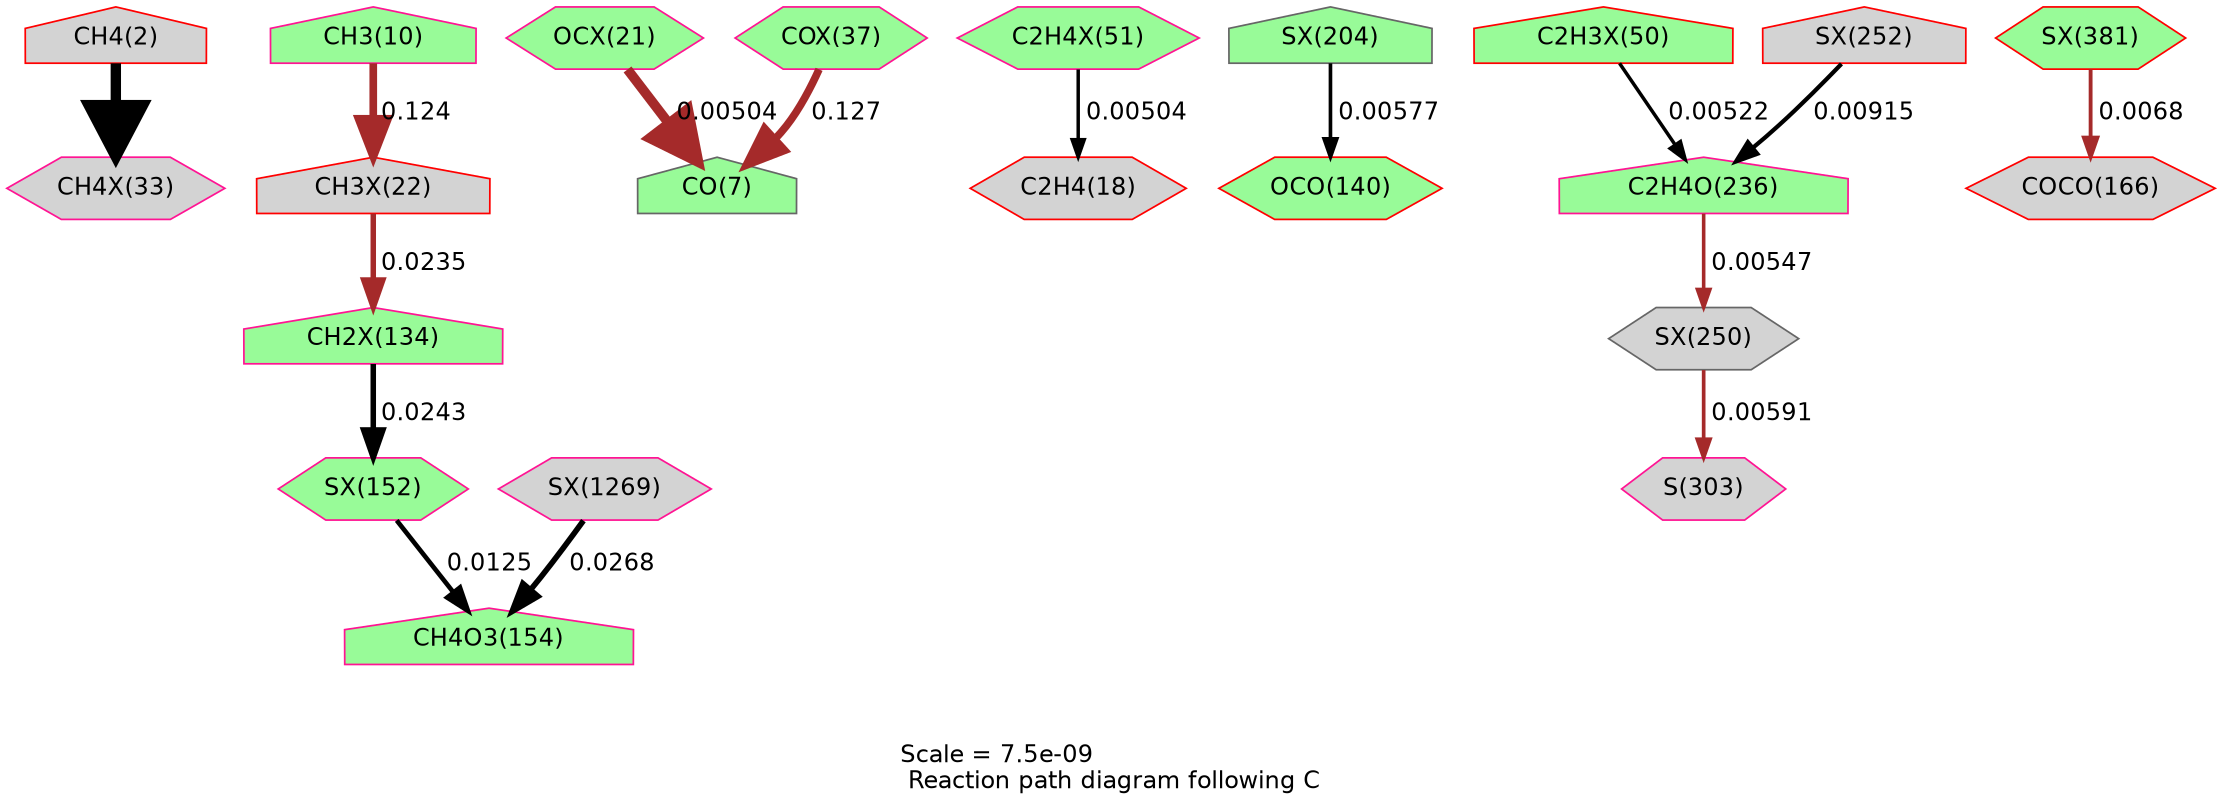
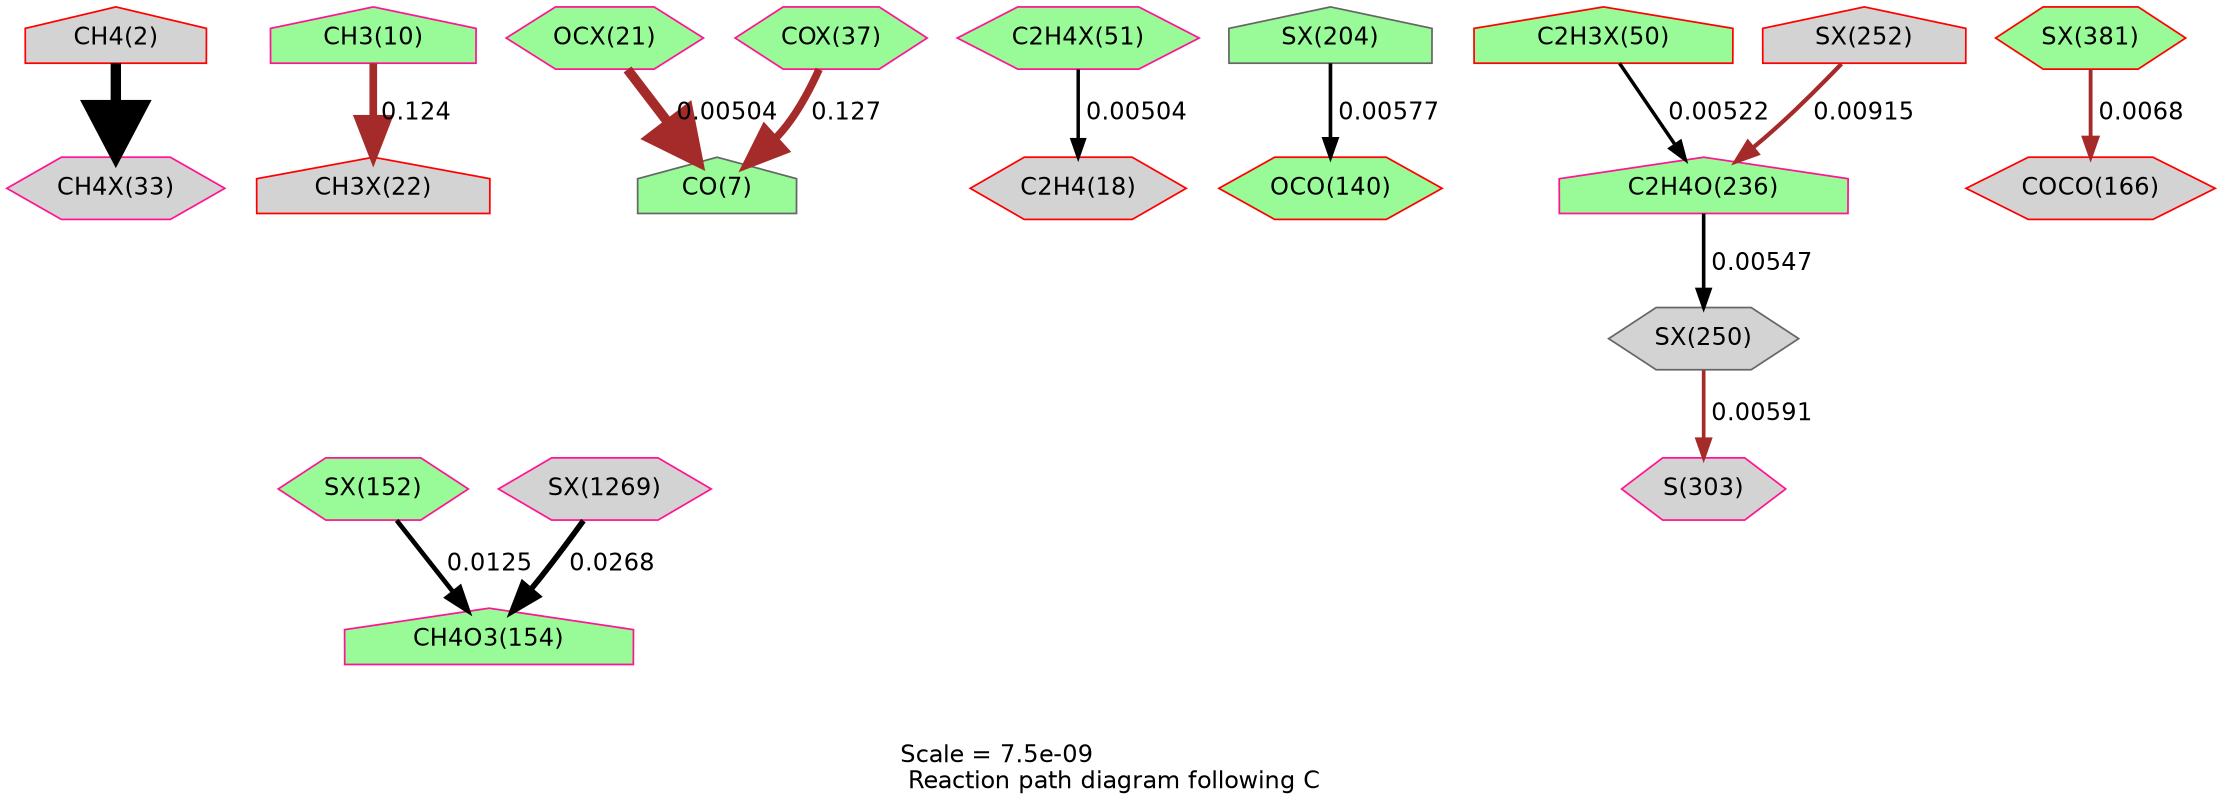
  digraph {
    fontname=Helvetica
    label="Scale = 7.5e-09\l Reaction path diagram following C"
    node [color=deeppink fillcolor=palegreen fontname=Helvetica shape=hexagon style=filled]
    edge [color=brown fontname=Helvetica]
    n1 [color=red fillcolor=lightgrey label="CH4(2)" shape=house]
    n2 [fillcolor=lightgrey label="CH4X(33)"]
    n3 [label="CH3(10)" shape=house]
    n4 [color=red fillcolor=lightgrey label="CH3X(22)" shape=house]
-   n5 [label="CH2X(134)" shape=house]
    n6 [label="SX(152)"]
    n7 [label="CH4O3(154)" shape=house]
    n8 [label="OCX(21)"]
    n9 [color=gray40 label="CO(7)" shape=house]
    n10 [label="COX(37)"]
    n11 [label="C2H4X(51)"]
    n12 [color=red fillcolor=lightgrey label="C2H4(18)"]
    n13 [color=gray40 label="SX(204)" shape=house]
    n14 [color=red label="OCO(140)"]
    n15 [color=red label="C2H3X(50)" shape=house]
    n16 [label="C2H4O(236)" shape=house]
    n17 [color=gray40 fillcolor=lightgrey label="SX(250)"]
    n18 [fillcolor=lightgrey label="S(303)"]
    n19 [color=red fillcolor=lightgrey label="SX(252)" shape=house]
    n20 [color=red label="SX(381)"]
    n21 [color=red fillcolor=lightgrey label="COCO(166)"]
    n22 [fillcolor=lightgrey label="SX(1269)"]
    n1 -> n2 [arrowsize=3 color=black label=" 1" penwidth=6]
    n3 -> n4 [arrowsize=2.21 label=" 0.124" penwidth=4.43]
-   n4 -> n5 [arrowsize=1.58 label=" 0.0235" penwidth=3.17]
-   n5 -> n6 [arrowsize=1.6 color=black label=" 0.0243" penwidth=3.19]
    n6 -> n7 [arrowsize=1.35 color=black label=" 0.0125" penwidth=2.69]
    n8 -> n9 [arrowsize=2.83 label=" 0.00504" penwidth=5.66]
    n10 -> n9 [arrowsize=2.22 label=" 0.127" penwidth=4.44]
    n11 -> n12 [arrowsize=1 color=black label=" 0.00504" penwidth=2.01]
    n13 -> n14 [arrowsize=1.05 color=black label=" 0.00577" penwidth=2.11]
    n15 -> n16 [arrowsize=1.02 color=black label=" 0.00522" penwidth=2.03]
-   n16 -> n17 [arrowsize=1.03 label=" 0.00547" penwidth=2.07]
+   n16 -> n17 [arrowsize=1.03 color=black label=" 0.00547" penwidth=2.07]
    n17 -> n18 [arrowsize=1.06 label=" 0.00591" penwidth=2.13]
-   n19 -> n16 [arrowsize=1.23 color=black label=" 0.00915" penwidth=2.46]
+   n19 -> n16 [arrowsize=1.23 label=" 0.00915" penwidth=2.46]
    n20 -> n21 [arrowsize=1.12 label=" 0.0068" penwidth=2.23]
    n22 -> n7 [arrowsize=1.63 color=black label=" 0.0268" penwidth=3.27]
  }
